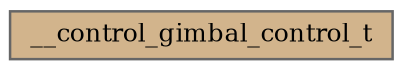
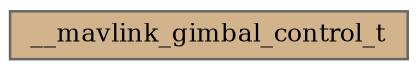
  digraph {
    rankdir=LR
    fontname="DejaVu Serif"
-   n1 [color=gray40 fillcolor=tan fontname="DejaVu Serif" fontsize=10 height=0.2 label=__control_gimbal_control_t shape=record style=filled width=0.4]
+   n1 [color=gray40 fillcolor=tan fontname="DejaVu Serif" fontsize=10 height=0.2 label=__mavlink_gimbal_control_t shape=record style=filled width=0.4]
  }
